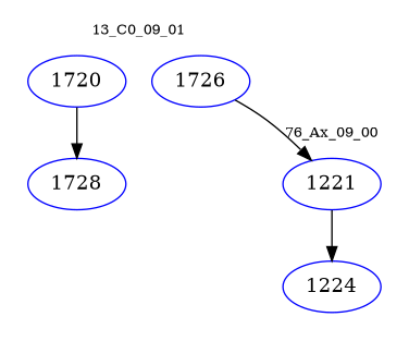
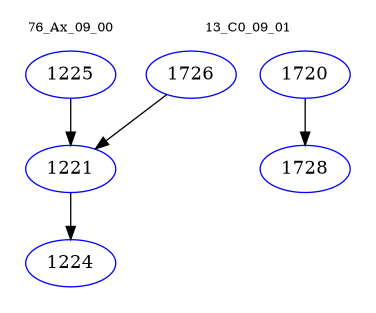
  digraph {
    node [color=blue]
    edge [color=black]
+   n1 [label=1225]
    n2 [label=1221]
    n3 [label=1224]
    n4 [label=1726]
    n5 [label=1720]
    n6 [label=1728]
    subgraph cluster_1 {
      color=white
      fontsize=10
      label="76_Ax_09_00"
+     n1
      n2
      n3
    }
    subgraph cluster_2 {
      color=white
      fontsize=10
      label="13_C0_09_01"
      n4
      n5
      n6
    }
+   n1 -> n2
    n2 -> n3
    n4 -> n2
    n5 -> n6
  }
